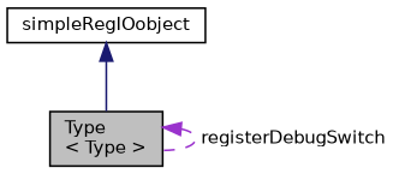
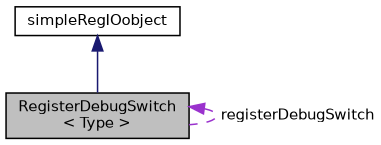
  digraph {
    node [color=black fontname=Helvetica fontsize=10 shape=record]
    edge [dir=back fontname=Helvetica fontsize=10 labelfontname=Helvetica labelfontsize=10]
-   n1 [fillcolor=grey75 fontcolor=black height=0.2 label="Type\l\< Type \>" style=filled width=0.4]
+   n1 [fillcolor=grey75 fontcolor=black height=0.2 label="RegisterDebugSwitch\l\< Type \>" style=filled width=0.4]
    n2 [height=0.2 label=simpleRegIOobject width=0.4]
    n1 -> n1 [color=darkorchid3 label=" registerDebugSwitch" style=dashed]
    n2 -> n1 [color=midnightblue style=solid]
  }
